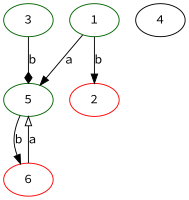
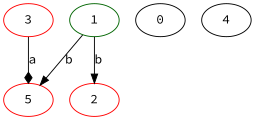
  strict digraph {
    fontname="Source Code Pro"
    node [color=darkgreen fontname="Source Code Pro"]
    edge [arrowhead=normal fontname="Source Code Pro"]
-   3
-   5
-   6 [color=red]
+   3 [color=red]
+   5 [color=red]
+   0 [color=black]
    1
    2 [color=red]
    4 [color=black]
-   3 -> 5 [arrowhead=diamond label=b]
-   5 -> 6 [label=b]
-   6 -> 5 [arrowhead=onormal label=a]
-   1 -> 5 [label=a]
+   3 -> 5 [arrowhead=diamond label=a]
+   1 -> 5 [label=b]
    1 -> 2 [label=b]
  }
